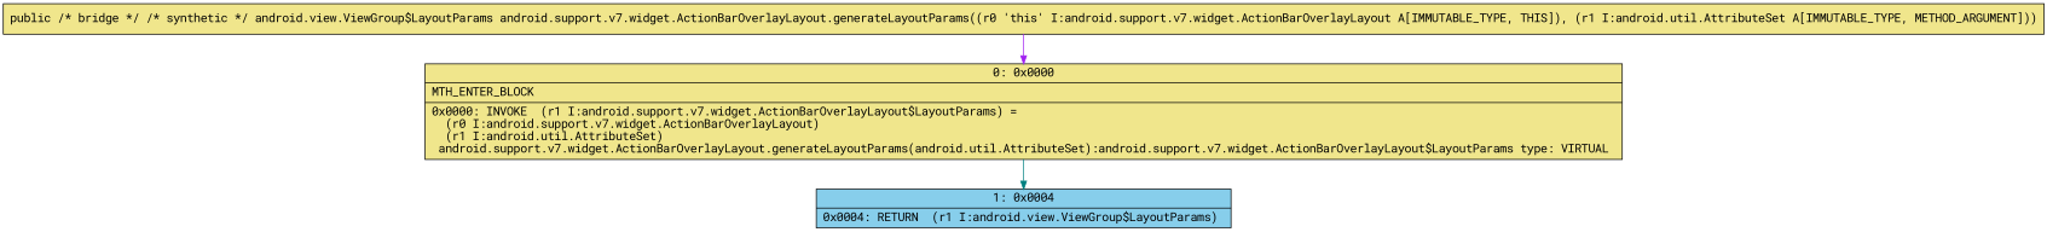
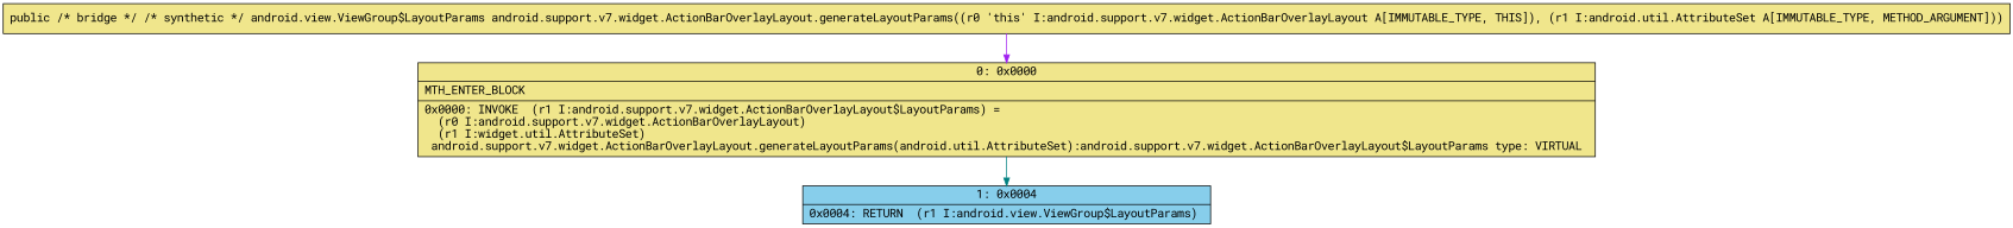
  digraph {
    fontname="Roboto Mono"
    node [shape=record style=filled fillcolor=khaki fontname="Roboto Mono"]
    edge [fontname="Roboto Mono"]
-   n1 [label="{0\:\ 0x0000|MTH_ENTER_BLOCK\l|0x0000: INVOKE  (r1 I:android.support.v7.widget.ActionBarOverlayLayout$LayoutParams) = \l  (r0 I:android.support.v7.widget.ActionBarOverlayLayout)\l  (r1 I:android.util.AttributeSet)\l android.support.v7.widget.ActionBarOverlayLayout.generateLayoutParams(android.util.AttributeSet):android.support.v7.widget.ActionBarOverlayLayout$LayoutParams type: VIRTUAL \l}"]
+   n1 [label="{0\:\ 0x0000|MTH_ENTER_BLOCK\l|0x0000: INVOKE  (r1 I:android.support.v7.widget.ActionBarOverlayLayout$LayoutParams) = \l  (r0 I:android.support.v7.widget.ActionBarOverlayLayout)\l  (r1 I:widget.util.AttributeSet)\l android.support.v7.widget.ActionBarOverlayLayout.generateLayoutParams(android.util.AttributeSet):android.support.v7.widget.ActionBarOverlayLayout$LayoutParams type: VIRTUAL \l}"]
    n2 [label="{1\:\ 0x0004|0x0004: RETURN  (r1 I:android.view.ViewGroup$LayoutParams) \l}" fillcolor=skyblue]
    n3 [label="{public \/* bridge *\/ \/* synthetic *\/ android.view.ViewGroup$LayoutParams android.support.v7.widget.ActionBarOverlayLayout.generateLayoutParams((r0 'this' I:android.support.v7.widget.ActionBarOverlayLayout A[IMMUTABLE_TYPE, THIS]), (r1 I:android.util.AttributeSet A[IMMUTABLE_TYPE, METHOD_ARGUMENT])) }"]
    n1 -> n2 [color=teal]
    n3 -> n1 [color=purple]
  }
